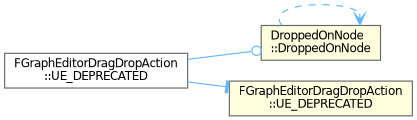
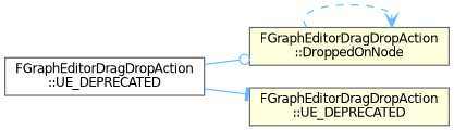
  digraph {
    rankdir=LR
    node [color=grey40 fillcolor=lightyellow fontname=Helvetica fontsize=10 shape=box style=filled]
    edge [color=steelblue1 fontname=Helvetica fontsize=10 labelfontname=Helvetica labelfontsize=10 style=solid]
    n1 [color=gray40 fillcolor=white fontcolor=black height=0.2 label="FGraphEditorDragDropAction\l::UE_DEPRECATED" width=0.4]
-   n2 [height=0.2 label="DroppedOnNode\l::DroppedOnNode" width=0.4]
+   n2 [height=0.2 label="FGraphEditorDragDropAction\l::DroppedOnNode" width=0.4]
    n3 [height=0.2 label="FGraphEditorDragDropAction\l::UE_DEPRECATED" width=0.4]
    n1 -> n2 [arrowhead=odot]
    n1 -> n3 [arrowhead=tee]
    n2 -> n2 [style=dashed arrowhead=vee]
  }
